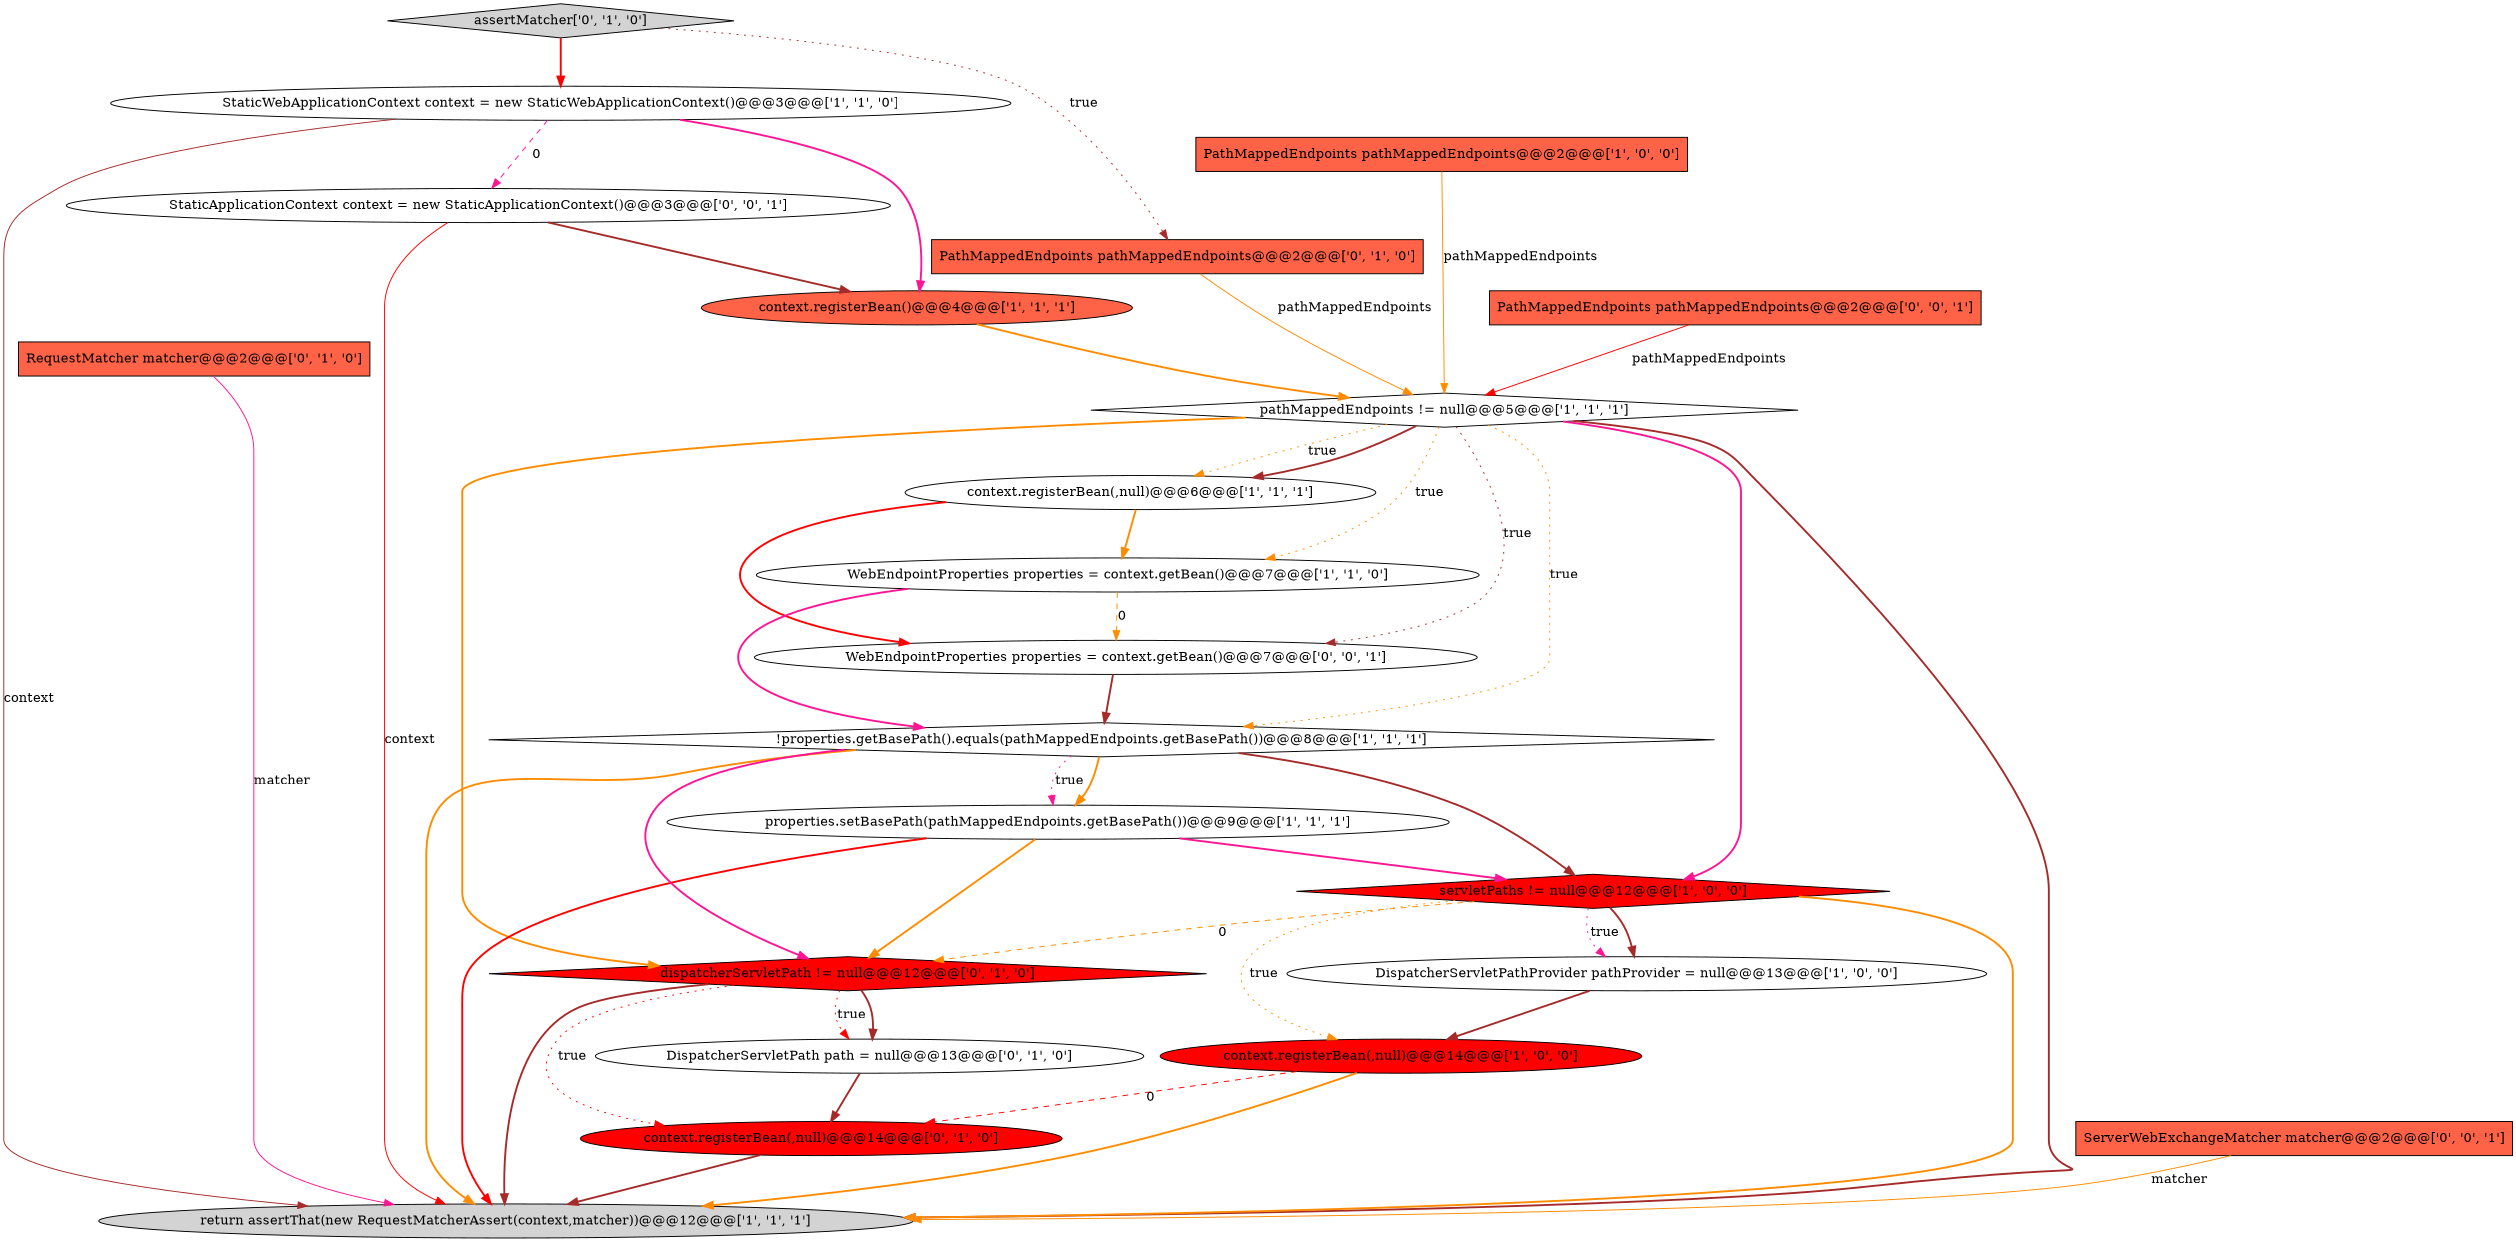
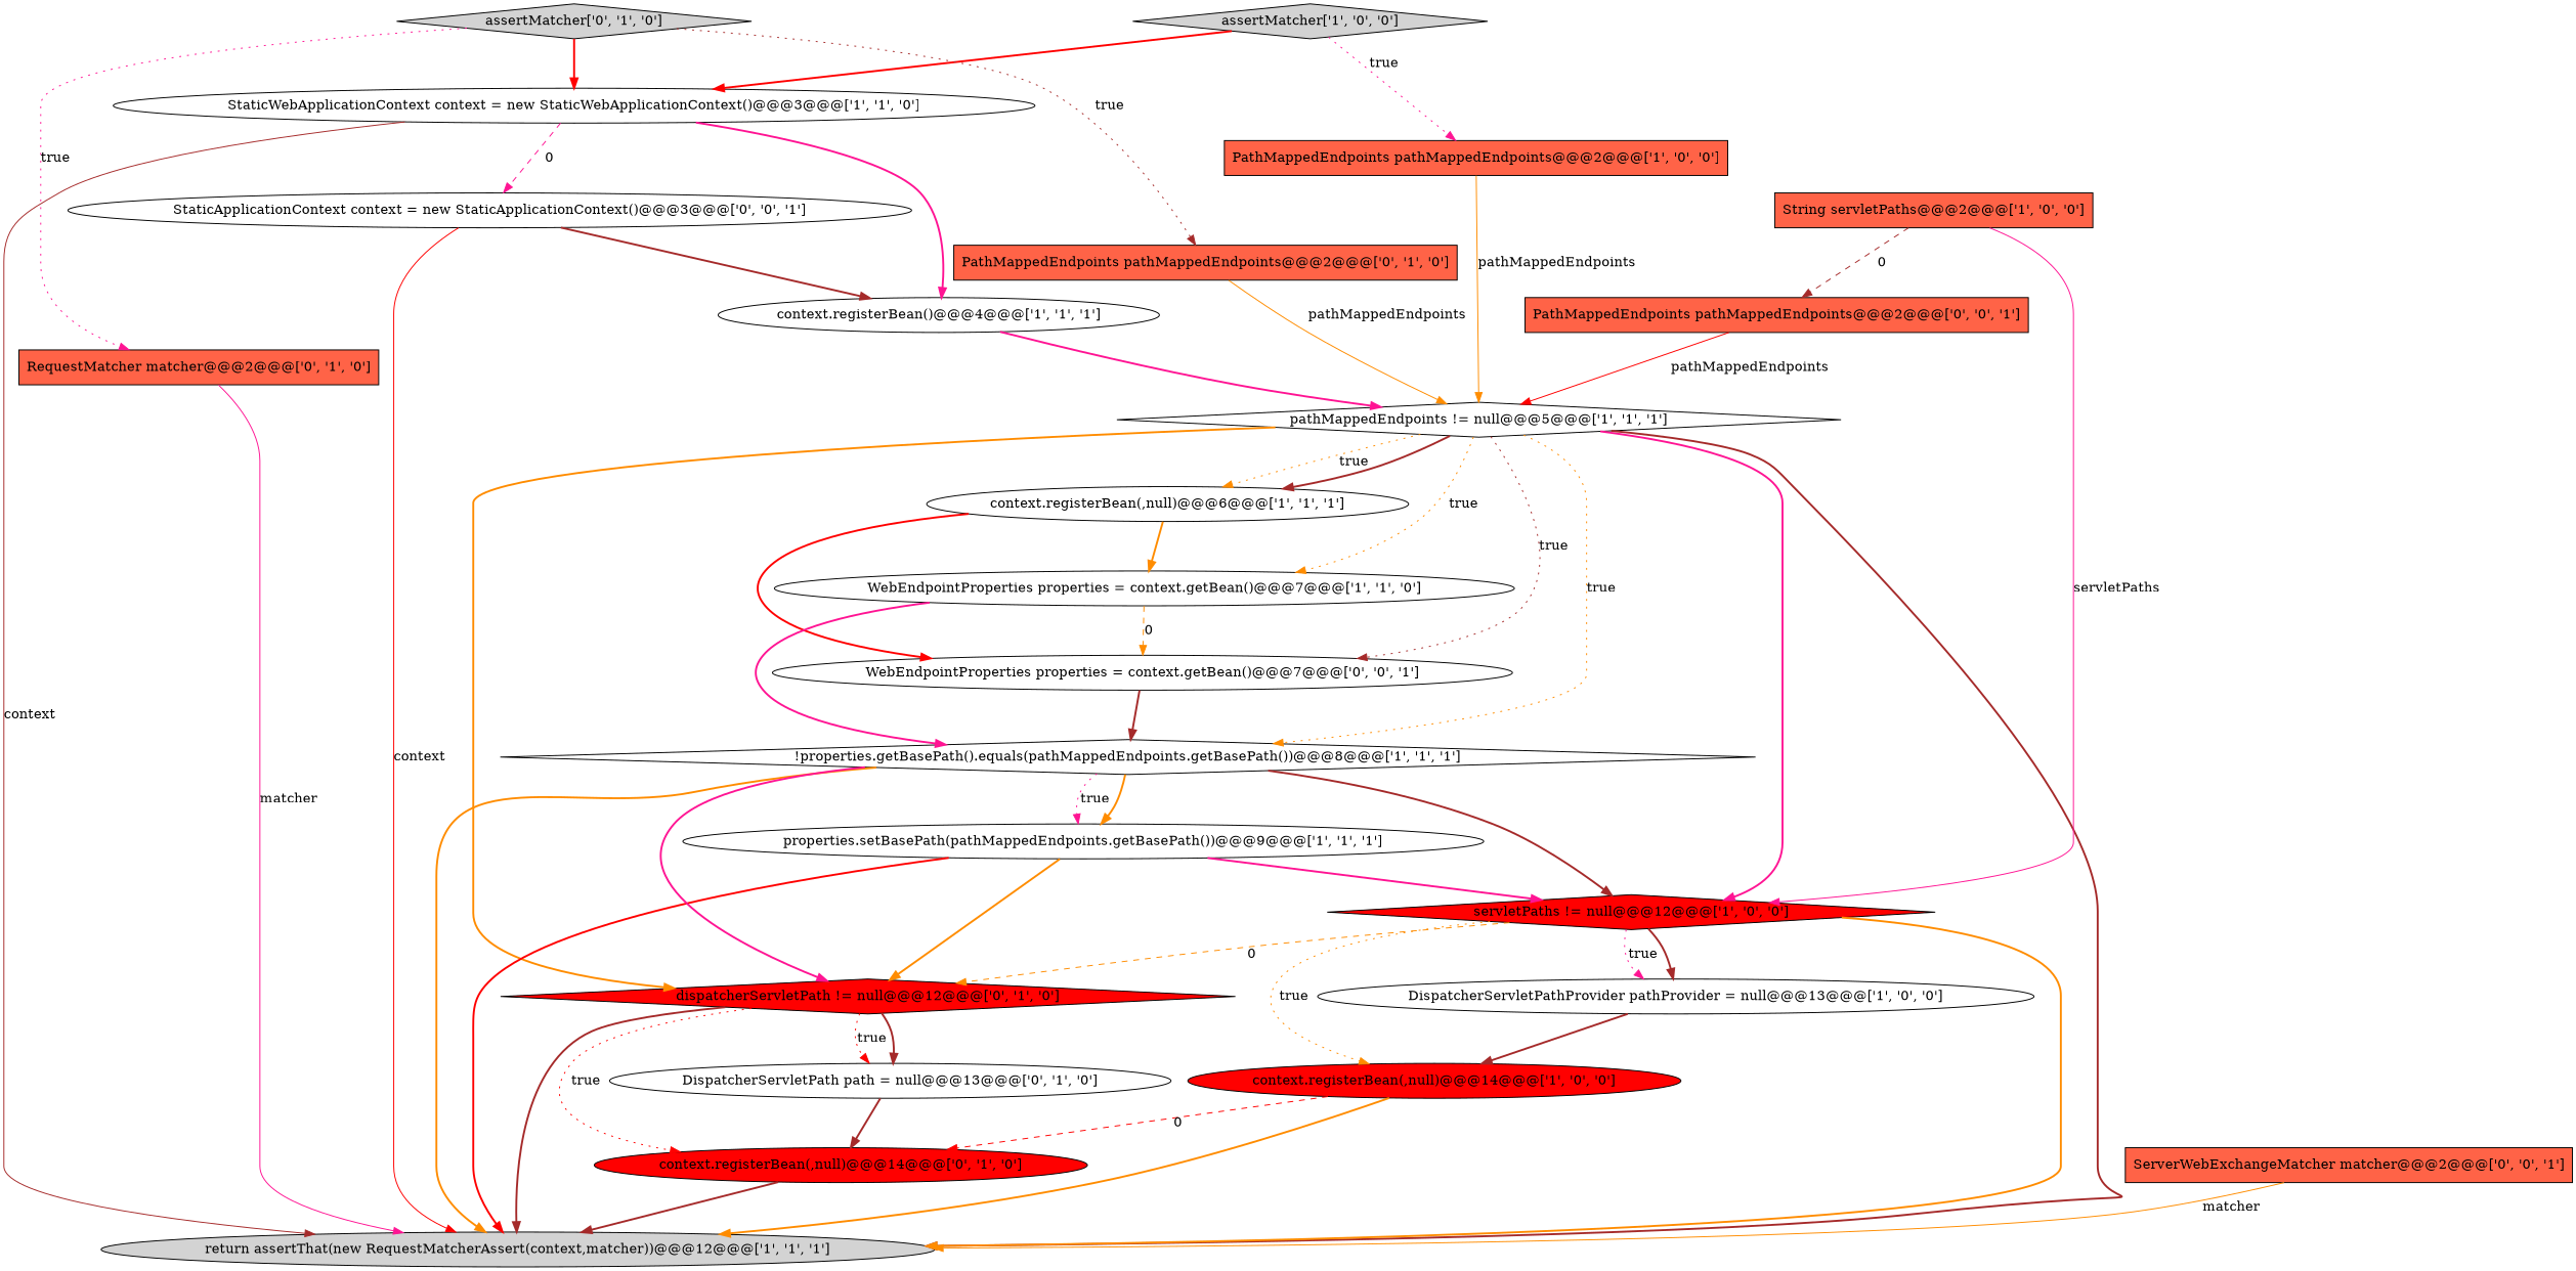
  digraph {
    node [fillcolor=white shape=ellipse style=filled]
    edge [color=darkorange style=bold]
+   n1 [fillcolor=lightgray label="assertMatcher['1', '0', '0']" shape=diamond]
    n2 [fillcolor=tomato label="PathMappedEndpoints pathMappedEndpoints@@@2@@@['1', '0', '0']" shape=box]
    n3 [label="StaticWebApplicationContext context = new StaticWebApplicationContext()@@@3@@@['1', '1', '0']"]
    n4 [label="pathMappedEndpoints != null@@@5@@@['1', '1', '1']" shape=diamond]
+   n5 [fillcolor=tomato label="String servletPaths@@@2@@@['1', '0', '0']" shape=box]
    n6 [fillcolor=red label="servletPaths != null@@@12@@@['1', '0', '0']" shape=diamond]
    n7 [fillcolor=tomato label="PathMappedEndpoints pathMappedEndpoints@@@2@@@['0', '0', '1']" shape=box]
    n8 [fillcolor=lightgray label="return assertThat(new RequestMatcherAssert(context,matcher))@@@12@@@['1', '1', '1']"]
    n9 [label="StaticApplicationContext context = new StaticApplicationContext()@@@3@@@['0', '0', '1']"]
-   n10 [fillcolor=tomato label="context.registerBean()@@@4@@@['1', '1', '1']"]
+   n10 [label="context.registerBean()@@@4@@@['1', '1', '1']"]
    n11 [label="properties.setBasePath(pathMappedEndpoints.getBasePath())@@@9@@@['1', '1', '1']"]
    n12 [fillcolor=red label="dispatcherServletPath != null@@@12@@@['0', '1', '0']" shape=diamond]
    n13 [label="DispatcherServletPath path = null@@@13@@@['0', '1', '0']"]
    n14 [fillcolor=red label="context.registerBean(,null)@@@14@@@['0', '1', '0']"]
    n15 [label="DispatcherServletPathProvider pathProvider = null@@@13@@@['1', '0', '0']"]
    n16 [fillcolor=red label="context.registerBean(,null)@@@14@@@['1', '0', '0']"]
    n17 [fillcolor=lightgray label="assertMatcher['0', '1', '0']" shape=diamond]
    n18 [fillcolor=tomato label="PathMappedEndpoints pathMappedEndpoints@@@2@@@['0', '1', '0']" shape=box]
    n19 [fillcolor=tomato label="RequestMatcher matcher@@@2@@@['0', '1', '0']" shape=box]
    n20 [label="context.registerBean(,null)@@@6@@@['1', '1', '1']"]
    n21 [label="WebEndpointProperties properties = context.getBean()@@@7@@@['1', '1', '0']"]
    n22 [label="WebEndpointProperties properties = context.getBean()@@@7@@@['0', '0', '1']"]
    n23 [label="!properties.getBasePath().equals(pathMappedEndpoints.getBasePath())@@@8@@@['1', '1', '1']" shape=diamond]
    n24 [fillcolor=tomato label="ServerWebExchangeMatcher matcher@@@2@@@['0', '0', '1']" shape=box]
+   n1 -> n2 [color=deeppink label=true style=dotted]
+   n1 -> n3 [color=red]
    n2 -> n4 [label=pathMappedEndpoints style=solid]
    n3 -> n8 [color=brown label=context style=solid]
    n3 -> n9 [color=deeppink label=0 style=dashed]
    n3 -> n10 [color=deeppink]
    n4 -> n6 [color=deeppink]
    n4 -> n8 [color=brown]
    n4 -> n12
    n4 -> n20 [label=true style=dotted]
    n4 -> n20 [color=brown]
    n4 -> n21 [label=true style=dotted]
    n4 -> n22 [color=brown label=true style=dotted]
    n4 -> n23 [label=true style=dotted]
+   n5 -> n6 [color=deeppink label=servletPaths style=solid]
+   n5 -> n7 [color=brown label=0 style=dashed]
    n6 -> n8
    n6 -> n12 [label=0 style=dashed]
    n6 -> n15 [color=brown]
    n6 -> n15 [color=deeppink label=true style=dotted]
    n6 -> n16 [label=true style=dotted]
    n7 -> n4 [color=red label=pathMappedEndpoints style=solid]
    n9 -> n8 [color=red label=context style=solid]
    n9 -> n10 [color=brown]
-   n10 -> n4
+   n10 -> n4 [color=deeppink]
    n11 -> n6 [color=deeppink]
    n11 -> n8 [color=red]
    n11 -> n12
    n12 -> n8 [color=brown]
    n12 -> n13 [color=brown]
    n12 -> n13 [color=red label=true style=dotted]
    n12 -> n14 [color=red label=true style=dotted]
    n13 -> n14 [color=brown]
    n14 -> n8 [color=brown]
    n15 -> n16 [color=brown]
    n16 -> n8
    n16 -> n14 [color=red label=0 style=dashed]
    n17 -> n3 [color=red]
    n17 -> n18 [color=brown label=true style=dotted]
+   n17 -> n19 [color=deeppink label=true style=dotted]
    n18 -> n4 [label=pathMappedEndpoints style=solid]
    n19 -> n8 [color=deeppink label=matcher style=solid]
    n20 -> n21
    n20 -> n22 [color=red]
    n21 -> n22 [label=0 style=dashed]
    n21 -> n23 [color=deeppink]
    n22 -> n23 [color=brown]
    n23 -> n6 [color=brown]
    n23 -> n8
    n23 -> n11
    n23 -> n11 [color=deeppink label=true style=dotted]
    n23 -> n12 [color=deeppink]
    n24 -> n8 [label=matcher style=solid]
  }
